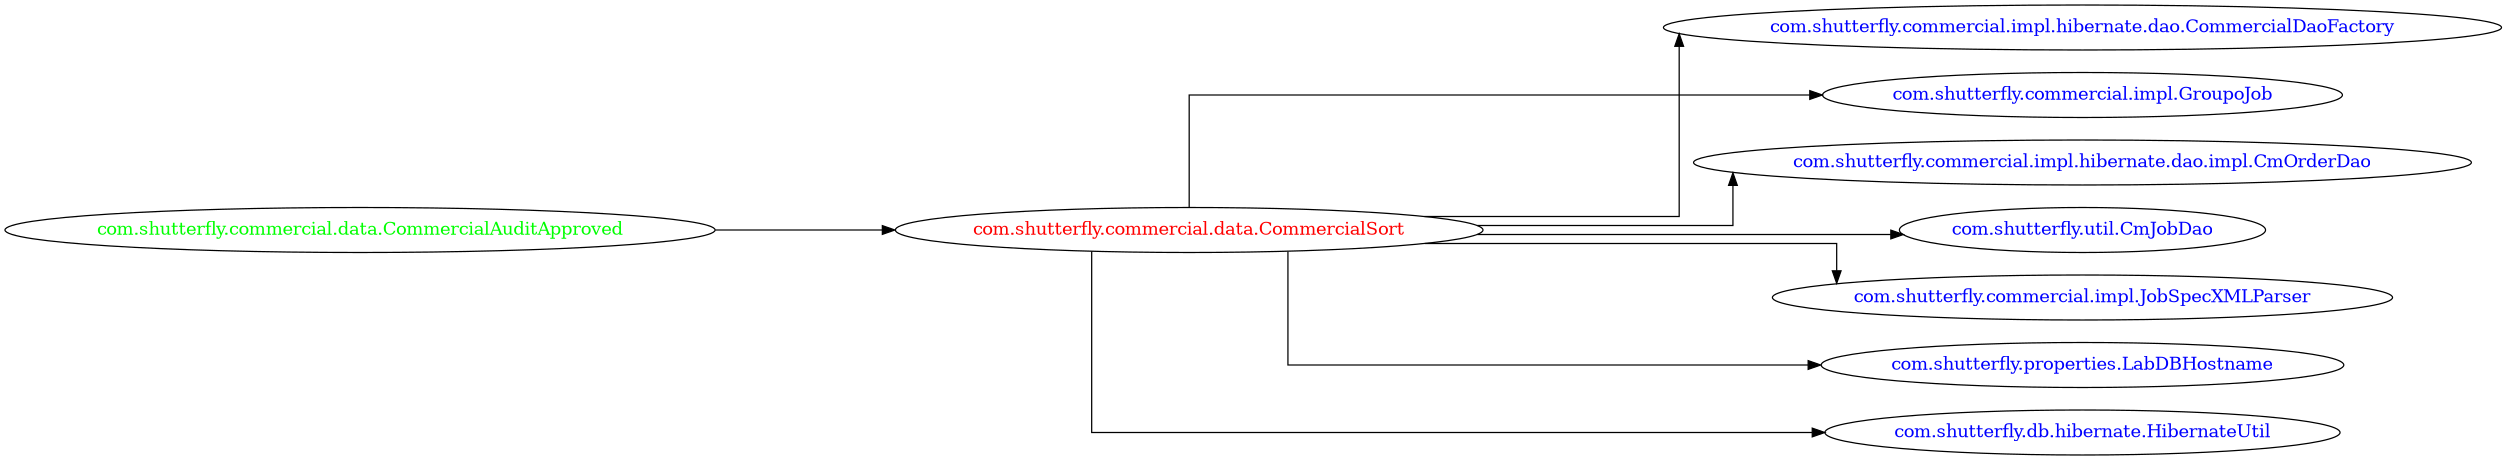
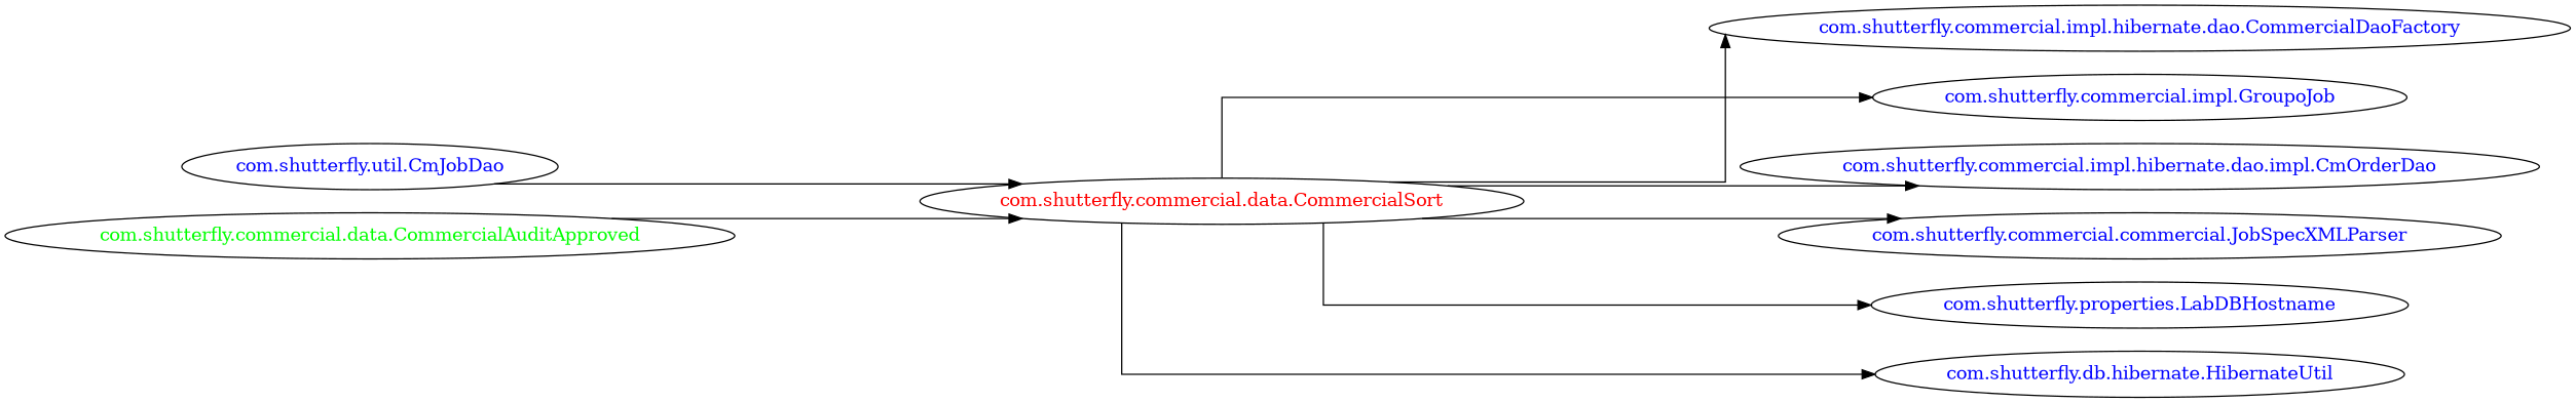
  digraph {
    concentrate=true
    rankdir=LR
    ranksep=2.0
    splines=ortho
    node [fontcolor=blue]
    "com.shutterfly.commercial.data.CommercialSort" [fontcolor=red]
    "com.shutterfly.commercial.impl.hibernate.dao.CommercialDaoFactory"
    "com.shutterfly.commercial.impl.GroupoJob"
    "com.shutterfly.commercial.impl.hibernate.dao.impl.CmOrderDao"
    n5 [label="com.shutterfly.util.CmJobDao"]
-   "com.shutterfly.commercial.impl.JobSpecXMLParser"
+   "com.shutterfly.commercial.impl.JobSpecXMLParser" [label="com.shutterfly.commercial.commercial.JobSpecXMLParser"]
    "com.shutterfly.properties.LabDBHostname"
    "com.shutterfly.db.hibernate.HibernateUtil"
    "com.shutterfly.commercial.data.CommercialAuditApproved" [fontcolor=green]
    "com.shutterfly.commercial.data.CommercialSort" -> "com.shutterfly.commercial.impl.hibernate.dao.CommercialDaoFactory"
    "com.shutterfly.commercial.data.CommercialSort" -> "com.shutterfly.commercial.impl.GroupoJob"
    "com.shutterfly.commercial.data.CommercialSort" -> "com.shutterfly.commercial.impl.hibernate.dao.impl.CmOrderDao"
-   "com.shutterfly.commercial.data.CommercialSort" -> n5
+   n5 -> "com.shutterfly.commercial.data.CommercialSort"
    "com.shutterfly.commercial.data.CommercialSort" -> "com.shutterfly.commercial.impl.JobSpecXMLParser"
    "com.shutterfly.commercial.data.CommercialSort" -> "com.shutterfly.properties.LabDBHostname"
    "com.shutterfly.commercial.data.CommercialSort" -> "com.shutterfly.db.hibernate.HibernateUtil"
    "com.shutterfly.commercial.data.CommercialAuditApproved" -> "com.shutterfly.commercial.data.CommercialSort"
  }
